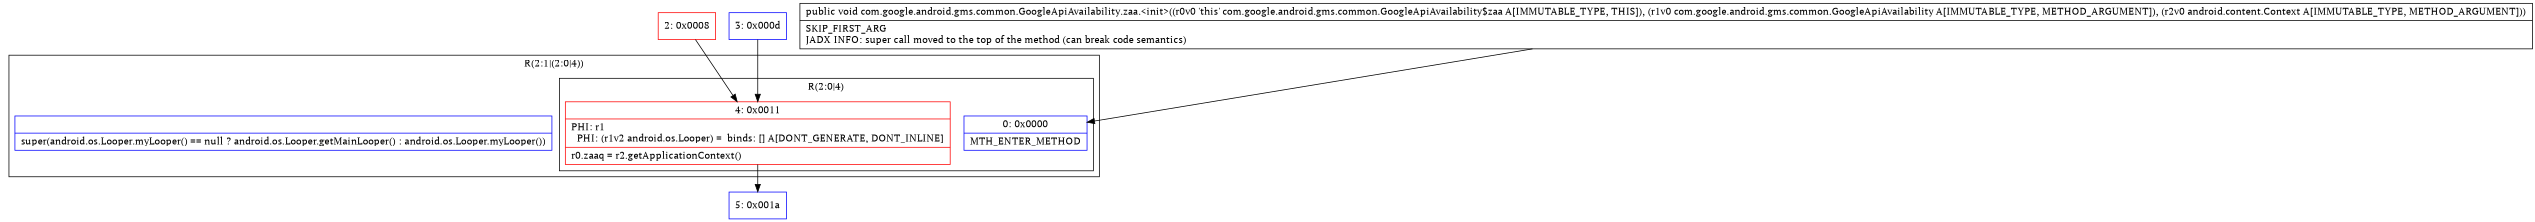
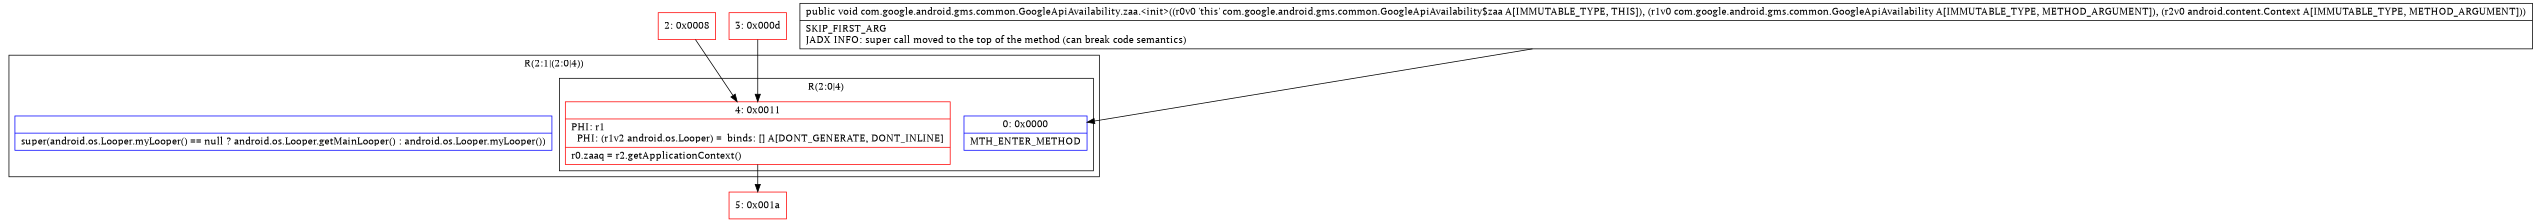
  digraph {
    fontname="PT Serif"
    node [color=red fontname="PT Serif" shape=record]
    edge [fontname="PT Serif"]
    n1 [color=blue label="{0\:\ 0x0000|MTH_ENTER_METHOD\l}"]
    n2 [label="{4\:\ 0x0011|PHI: r1 \l  PHI: (r1v2 android.os.Looper) =  binds: [] A[DONT_GENERATE, DONT_INLINE]\l|r0.zaaq = r2.getApplicationContext()\l}"]
    n3 [color=blue label="{|super(android.os.Looper.myLooper() == null ? android.os.Looper.getMainLooper() : android.os.Looper.myLooper())\l}"]
-   n4 [color=blue label="{5\:\ 0x001a}"]
+   n4 [label="{5\:\ 0x001a}"]
    n5 [label="{2\:\ 0x0008}"]
-   n6 [color=blue label="{3\:\ 0x000d}"]
+   n6 [label="{3\:\ 0x000d}"]
    n7 [label="{public void com.google.android.gms.common.GoogleApiAvailability.zaa.\<init\>((r0v0 'this' com.google.android.gms.common.GoogleApiAvailability$zaa A[IMMUTABLE_TYPE, THIS]), (r1v0 com.google.android.gms.common.GoogleApiAvailability A[IMMUTABLE_TYPE, METHOD_ARGUMENT]), (r2v0 android.content.Context A[IMMUTABLE_TYPE, METHOD_ARGUMENT]))  | SKIP_FIRST_ARG\lJADX INFO: super call moved to the top of the method (can break code semantics)\l}" color=""]
    subgraph cluster_1 {
      label="R(2:1|(2:0|4))"
      n3
      subgraph cluster_2 {
        label="R(2:0|4)"
        n1
        n2
      }
    }
    n2 -> n4
    n5 -> n2
    n6 -> n2
    n7 -> n1
  }
